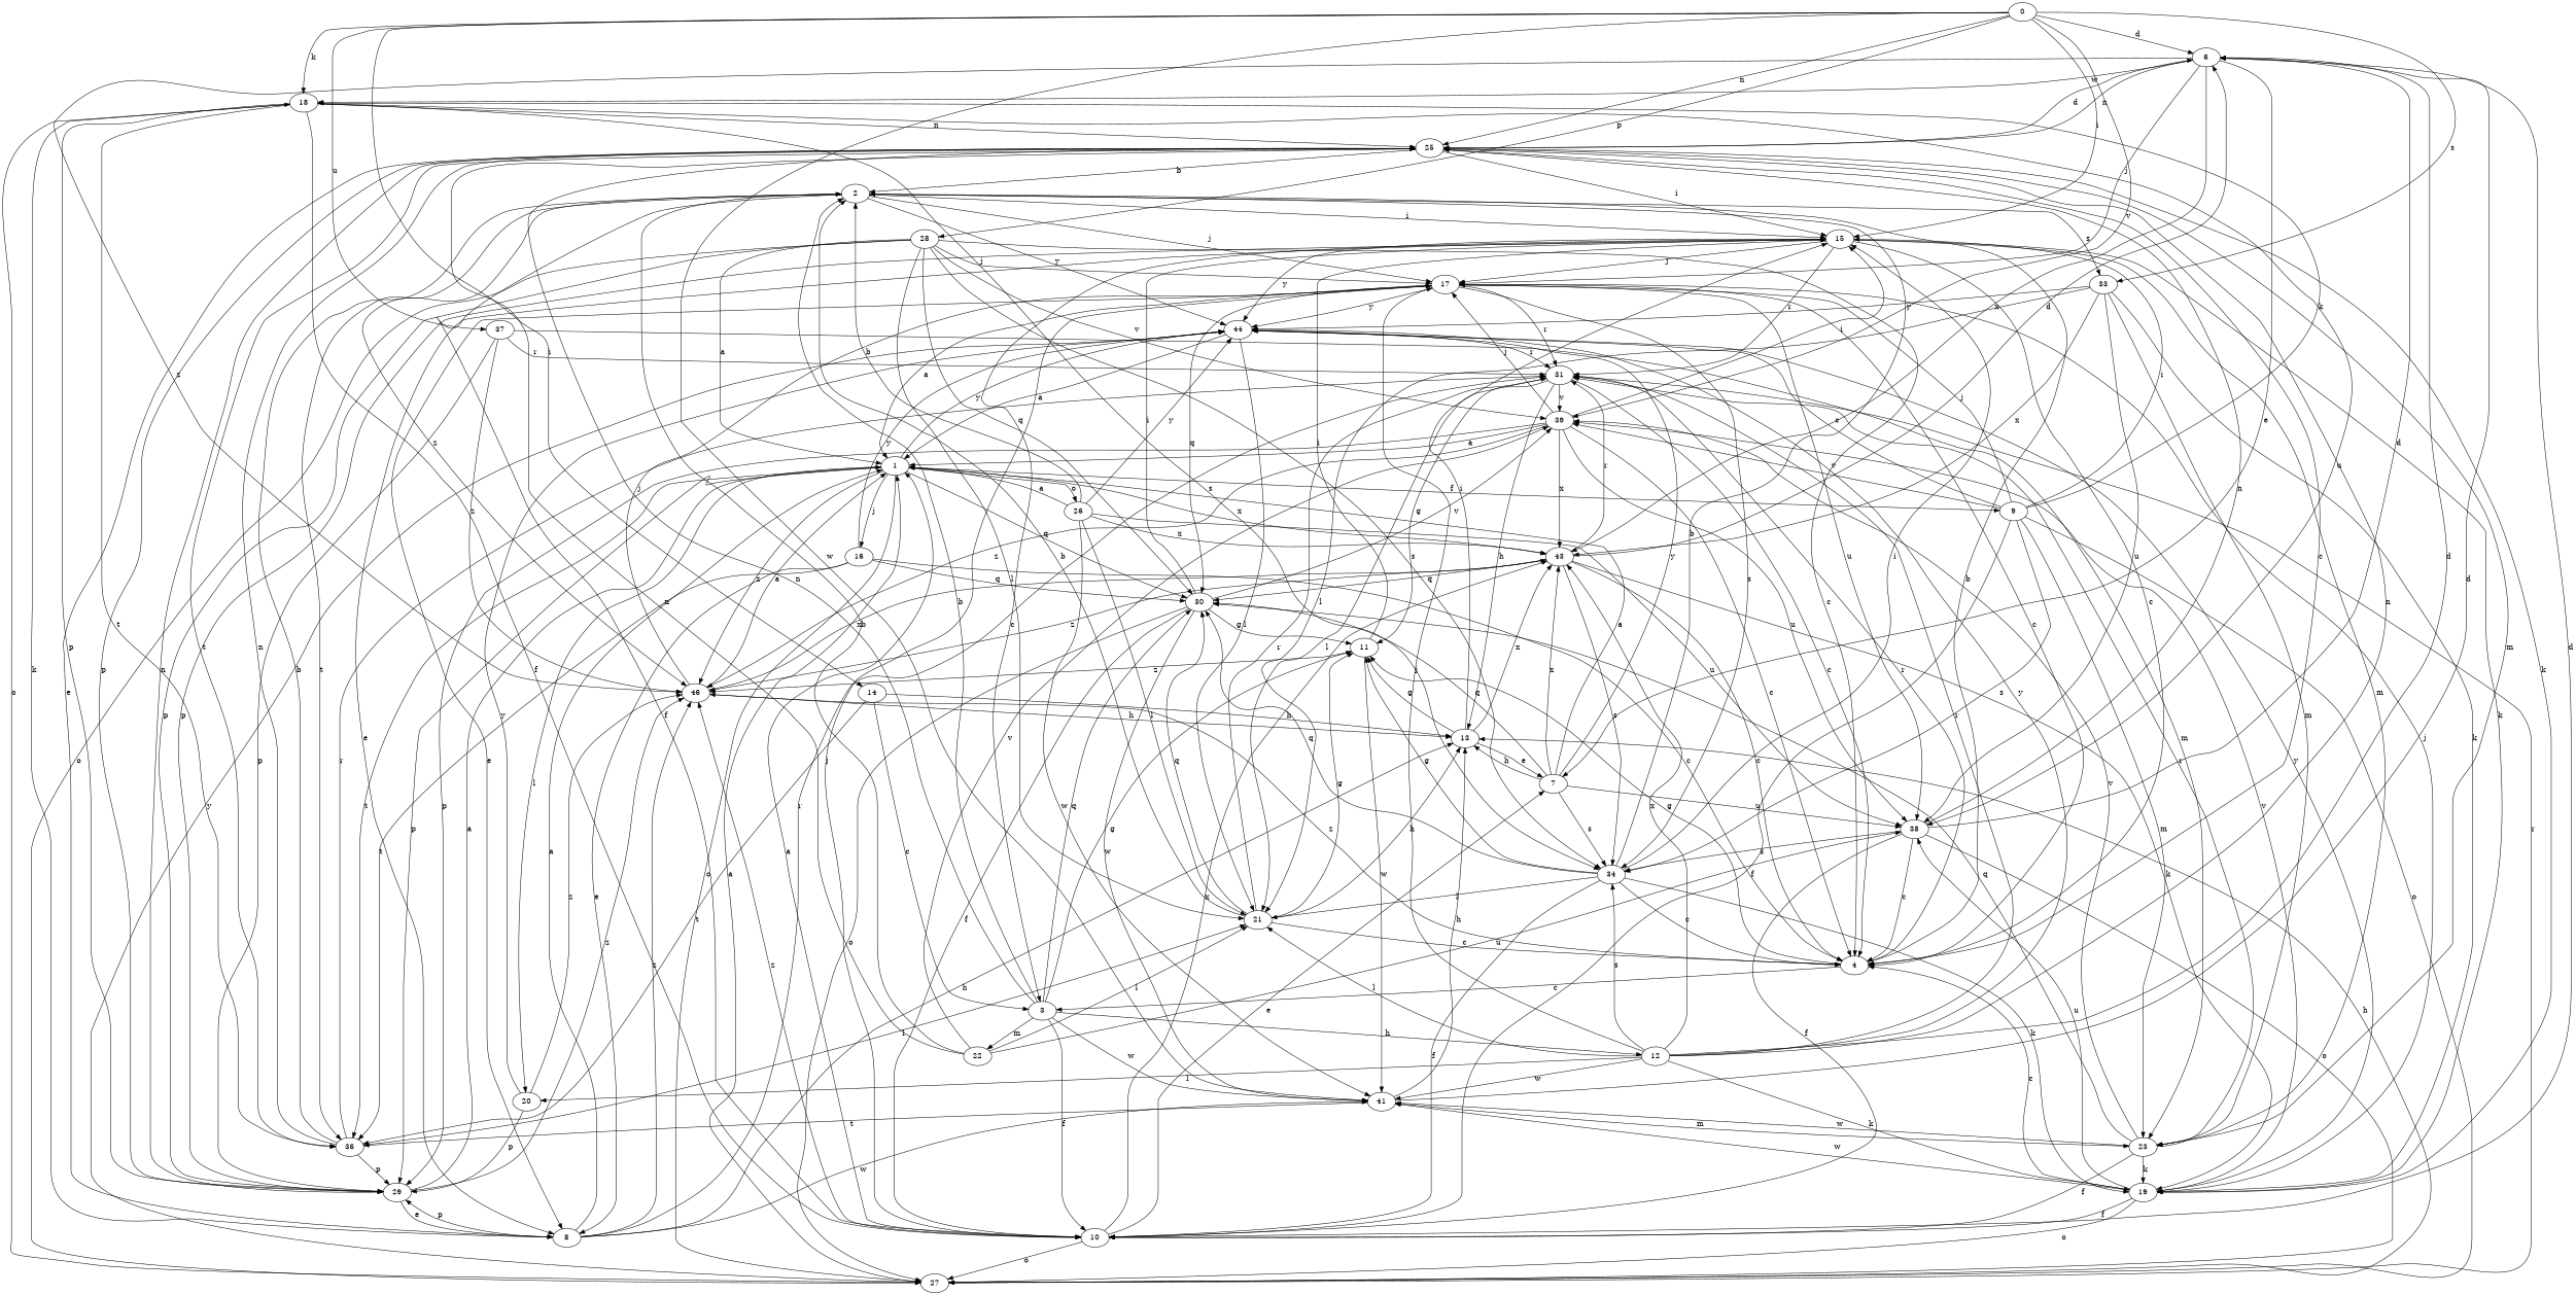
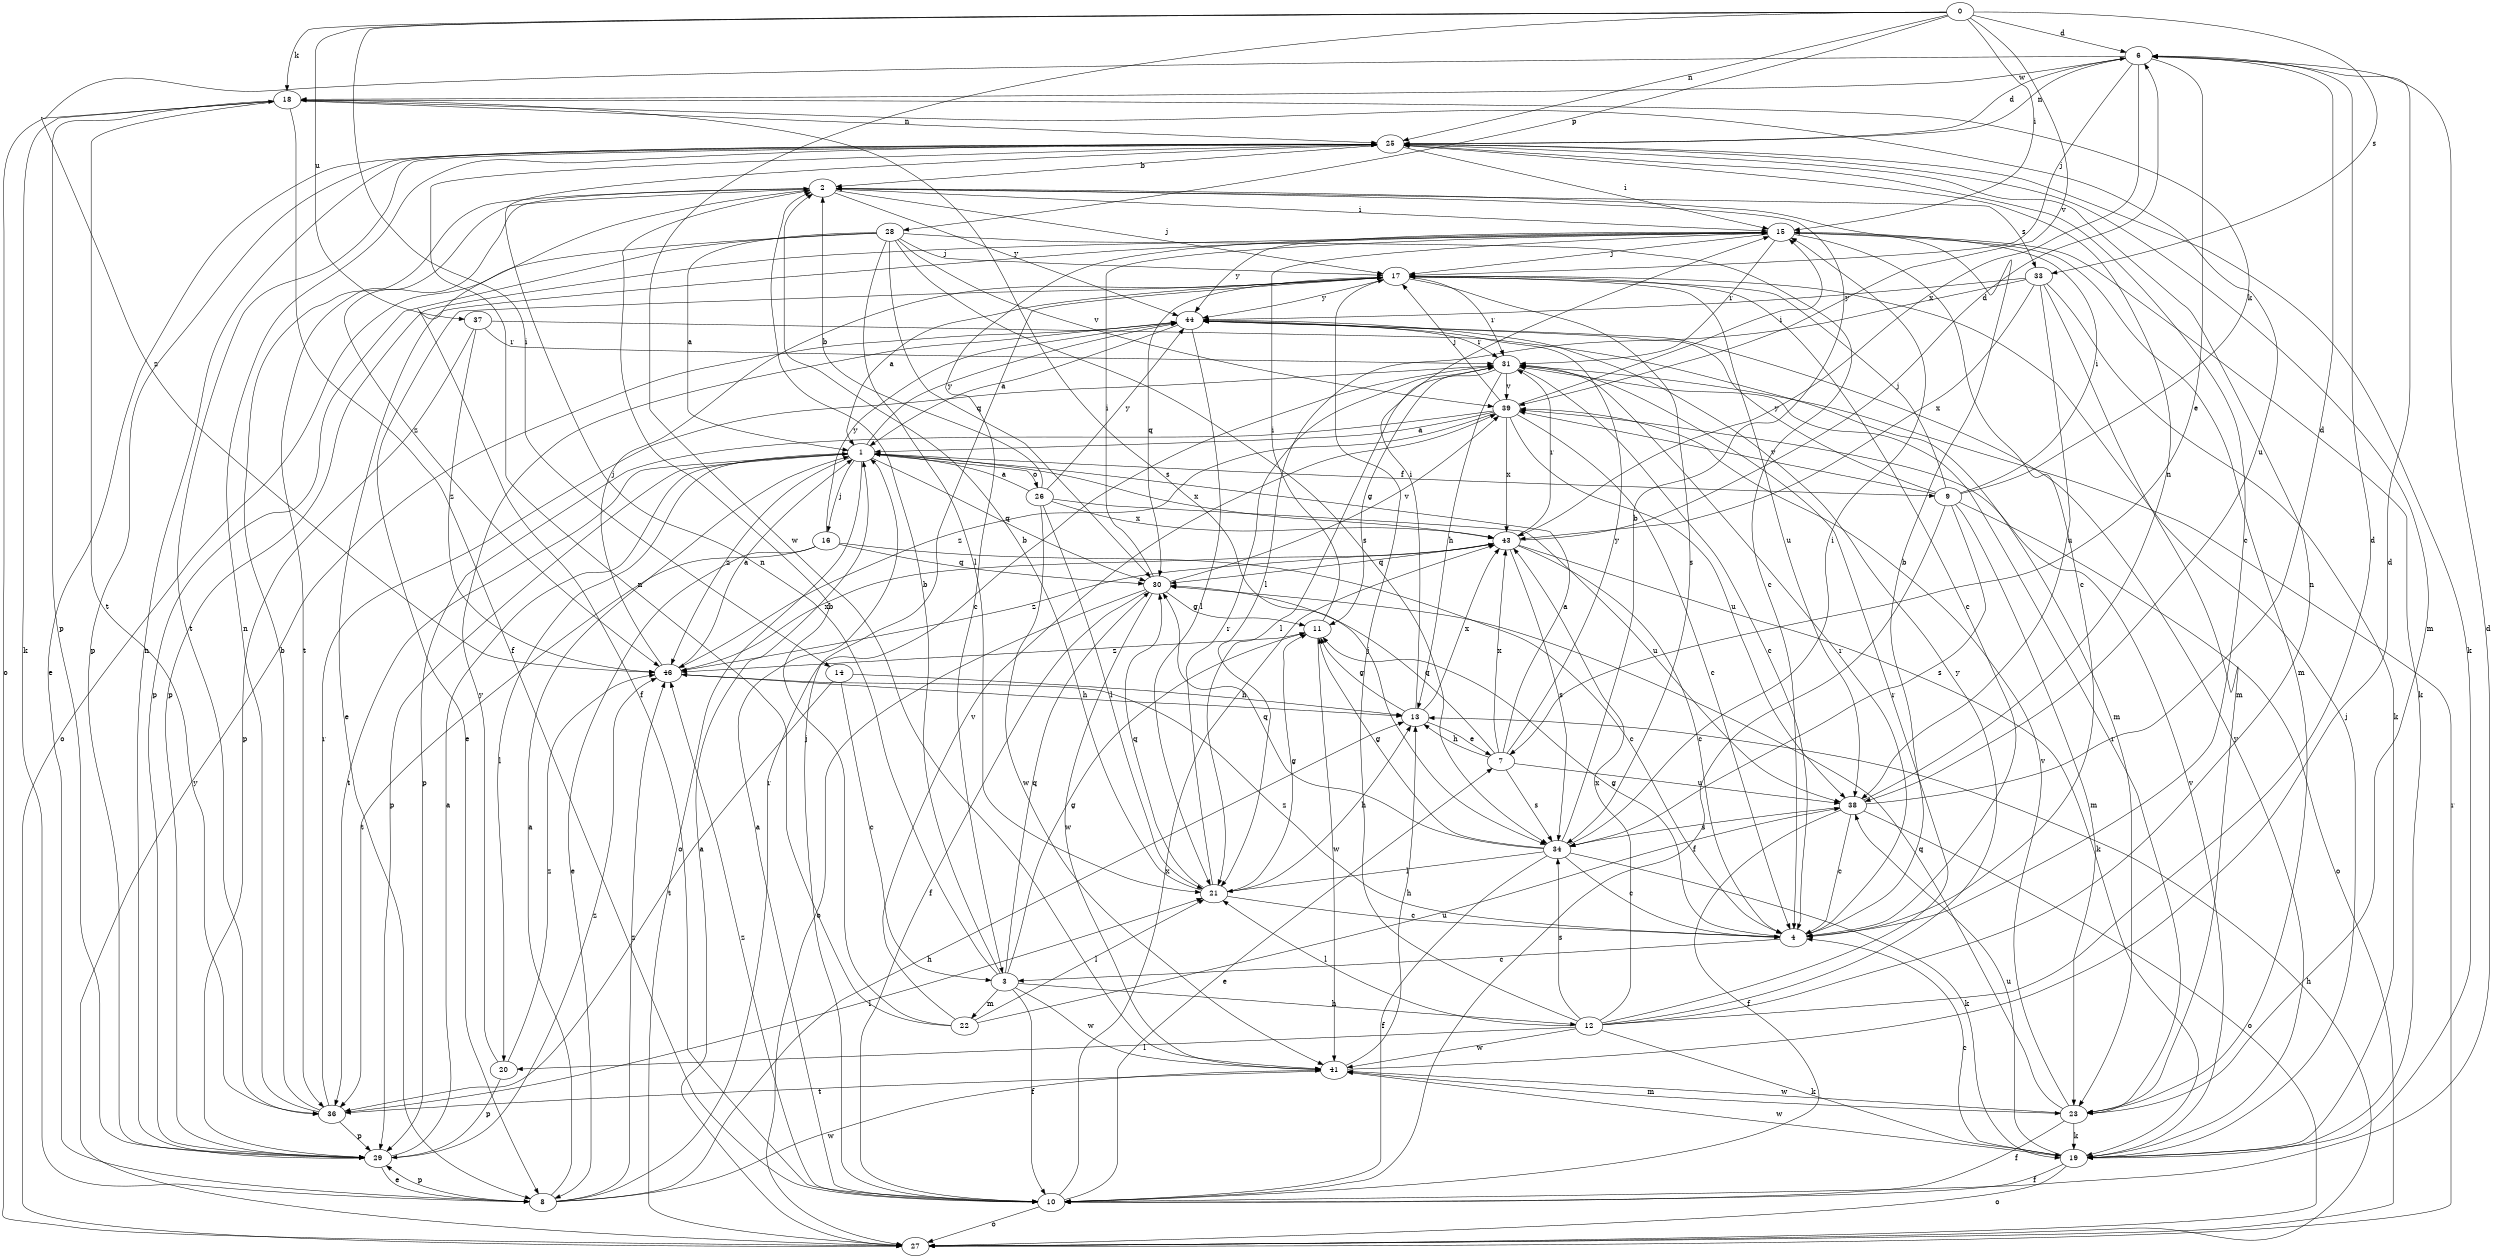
  strict digraph {
    0
    6
    14
    15
    18
    25
    28
    33
    37
    39
    41
    43
    46
    17
    7
    36
    3
    13
    29
    44
    4
    31
    8
    23
    19
    27
    10
    34
    38
    2
    1
    30
    21
    9
    16
    20
    26
    11
    12
    22
    0 -> 6 [label=d]
    0 -> 14 [label=i]
    0 -> 15 [label=i]
    0 -> 18 [label=k]
    0 -> 25 [label=n]
    0 -> 28 [label=p]
    0 -> 33 [label=s]
    0 -> 37 [label=u]
    0 -> 39 [label=v]
    0 -> 41 [label=w]
    6 -> 18 [label=w]
    6 -> 25 [label=n]
    6 -> 43 [label=x]
    6 -> 46 [label=z]
    6 -> 17 [label=j]
    6 -> 7 [label=e]
    14 -> 36 [label=t]
    14 -> 3 [label=c]
    14 -> 13 [label=h]
    15 -> 17 [label=j]
    15 -> 3 [label=c]
    15 -> 29 [label=p]
    15 -> 44 [label=y]
    15 -> 4 [label=c]
    15 -> 31 [label=r]
    15 -> 8 [label=e]
    15 -> 23 [label=m]
    15 -> 19 [label=k]
    18 -> 25 [label=n]
    18 -> 36 [label=t]
    18 -> 29 [label=p]
    18 -> 27 [label=o]
    18 -> 10 [label=f]
    18 -> 34 [label=s]
    18 -> 38 [label=u]
    25 -> 6 [label=d]
    25 -> 15 [label=i]
    25 -> 36 [label=t]
    25 -> 29 [label=p]
    25 -> 4 [label=c]
    25 -> 8 [label=e]
    25 -> 23 [label=m]
    25 -> 19 [label=k]
    25 -> 2 [label=b]
    28 -> 39 [label=v]
    28 -> 17 [label=j]
    28 -> 29 [label=p]
    28 -> 4 [label=c]
    28 -> 27 [label=o]
    28 -> 34 [label=s]
    28 -> 1 [label=a]
    28 -> 30 [label=q]
    28 -> 21 [label=l]
    33 -> 43 [label=x]
    33 -> 44 [label=y]
    33 -> 23 [label=m]
    33 -> 19 [label=k]
    33 -> 38 [label=u]
    33 -> 21 [label=l]
    37 -> 46 [label=z]
    37 -> 29 [label=p]
    37 -> 31 [label=r]
    37 -> 23 [label=m]
    39 -> 15 [label=i]
    39 -> 43 [label=x]
    39 -> 46 [label=z]
    39 -> 17 [label=j]
    39 -> 29 [label=p]
    39 -> 4 [label=c]
    39 -> 38 [label=u]
    39 -> 1 [label=a]
    41 -> 6 [label=d]
    41 -> 36 [label=t]
    41 -> 13 [label=h]
    41 -> 23 [label=m]
    43 -> 6 [label=d]
    43 -> 46 [label=z]
    43 -> 4 [label=c]
    43 -> 31 [label=r]
    43 -> 19 [label=k]
    43 -> 34 [label=s]
    43 -> 30 [label=q]
    46 -> 43 [label=x]
    46 -> 17 [label=j]
    46 -> 13 [label=h]
    46 -> 1 [label=a]
    17 -> 44 [label=y]
    17 -> 4 [label=c]
    17 -> 31 [label=r]
    17 -> 8 [label=e]
    17 -> 34 [label=s]
    17 -> 38 [label=u]
    17 -> 1 [label=a]
    17 -> 30 [label=q]
    7 -> 43 [label=x]
    7 -> 13 [label=h]
    7 -> 44 [label=y]
    7 -> 34 [label=s]
    7 -> 38 [label=u]
    7 -> 1 [label=a]
    7 -> 30 [label=q]
    36 -> 25 [label=n]
    36 -> 29 [label=p]
    36 -> 31 [label=r]
    36 -> 2 [label=b]
    36 -> 21 [label=l]
    3 -> 25 [label=n]
    3 -> 41 [label=w]
    3 -> 10 [label=f]
    3 -> 2 [label=b]
    3 -> 30 [label=q]
    3 -> 11 [label=g]
    3 -> 12 [label=h]
    3 -> 22 [label=m]
    13 -> 15 [label=i]
    13 -> 43 [label=x]
    13 -> 7 [label=e]
    13 -> 11 [label=g]
    29 -> 25 [label=n]
    29 -> 46 [label=z]
    29 -> 8 [label=e]
    29 -> 1 [label=a]
    44 -> 31 [label=r]
    44 -> 1 [label=a]
    44 -> 21 [label=l]
    4 -> 46 [label=z]
    4 -> 3 [label=c]
    4 -> 31 [label=r]
    4 -> 2 [label=b]
    4 -> 11 [label=g]
    31 -> 39 [label=v]
    31 -> 13 [label=h]
    31 -> 4 [label=c]
    31 -> 21 [label=l]
    31 -> 11 [label=g]
    8 -> 18 [label=k]
    8 -> 41 [label=w]
    8 -> 46 [label=z]
    8 -> 13 [label=h]
    8 -> 29 [label=p]
    8 -> 31 [label=r]
    8 -> 1 [label=a]
    23 -> 39 [label=v]
    23 -> 41 [label=w]
    23 -> 31 [label=r]
    23 -> 19 [label=k]
    23 -> 10 [label=f]
    23 -> 30 [label=q]
    19 -> 39 [label=v]
    19 -> 41 [label=w]
    19 -> 17 [label=j]
    19 -> 44 [label=y]
    19 -> 4 [label=c]
    19 -> 27 [label=o]
    19 -> 10 [label=f]
    19 -> 38 [label=u]
    27 -> 13 [label=h]
    27 -> 44 [label=y]
    27 -> 31 [label=r]
    27 -> 1 [label=a]
    10 -> 6 [label=d]
    10 -> 43 [label=x]
    10 -> 46 [label=z]
    10 -> 17 [label=j]
    10 -> 7 [label=e]
    10 -> 27 [label=o]
    10 -> 1 [label=a]
    34 -> 15 [label=i]
    34 -> 4 [label=c]
    34 -> 19 [label=k]
    34 -> 10 [label=f]
    34 -> 2 [label=b]
    34 -> 30 [label=q]
    34 -> 21 [label=l]
    34 -> 11 [label=g]
    38 -> 6 [label=d]
    38 -> 25 [label=n]
    38 -> 4 [label=c]
    38 -> 27 [label=o]
    38 -> 10 [label=f]
    38 -> 34 [label=s]
    2 -> 15 [label=i]
    2 -> 33 [label=s]
    2 -> 46 [label=z]
    2 -> 17 [label=j]
    2 -> 36 [label=t]
    2 -> 44 [label=y]
    2 -> 10 [label=f]
    1 -> 43 [label=x]
    1 -> 46 [label=z]
    1 -> 36 [label=t]
    1 -> 29 [label=p]
    1 -> 44 [label=y]
    1 -> 27 [label=o]
    1 -> 30 [label=q]
    1 -> 9 [label=f]
    1 -> 16 [label=j]
    1 -> 20 [label=l]
    1 -> 26 [label=o]
    30 -> 15 [label=i]
    30 -> 39 [label=v]
    30 -> 41 [label=w]
    30 -> 27 [label=o]
    30 -> 10 [label=f]
    30 -> 11 [label=g]
    21 -> 13 [label=h]
    21 -> 4 [label=c]
    21 -> 31 [label=r]
    21 -> 2 [label=b]
    21 -> 30 [label=q]
    21 -> 11 [label=g]
    9 -> 15 [label=i]
    9 -> 18 [label=k]
    9 -> 39 [label=v]
    9 -> 17 [label=j]
-   9 -> 44 [label=c]
+   9 -> 44 [label=y]
    9 -> 23 [label=m]
    9 -> 27 [label=o]
    9 -> 10 [label=f]
    9 -> 34 [label=s]
    16 -> 36 [label=t]
    16 -> 44 [label=y]
    16 -> 4 [label=c]
    16 -> 8 [label=e]
    16 -> 30 [label=q]
    20 -> 46 [label=z]
    20 -> 29 [label=p]
    20 -> 44 [label=y]
    26 -> 41 [label=w]
    26 -> 43 [label=x]
    26 -> 44 [label=y]
    26 -> 38 [label=u]
    26 -> 2 [label=b]
    26 -> 1 [label=a]
    26 -> 21 [label=l]
    11 -> 15 [label=i]
    11 -> 41 [label=w]
    11 -> 46 [label=z]
    12 -> 6 [label=d]
    12 -> 25 [label=n]
    12 -> 41 [label=w]
    12 -> 43 [label=x]
    12 -> 17 [label=j]
    12 -> 44 [label=y]
    12 -> 31 [label=r]
    12 -> 19 [label=k]
    12 -> 34 [label=s]
    12 -> 21 [label=l]
    12 -> 20 [label=l]
    22 -> 25 [label=n]
    22 -> 39 [label=v]
    22 -> 38 [label=u]
    22 -> 2 [label=b]
    22 -> 21 [label=l]
  }
